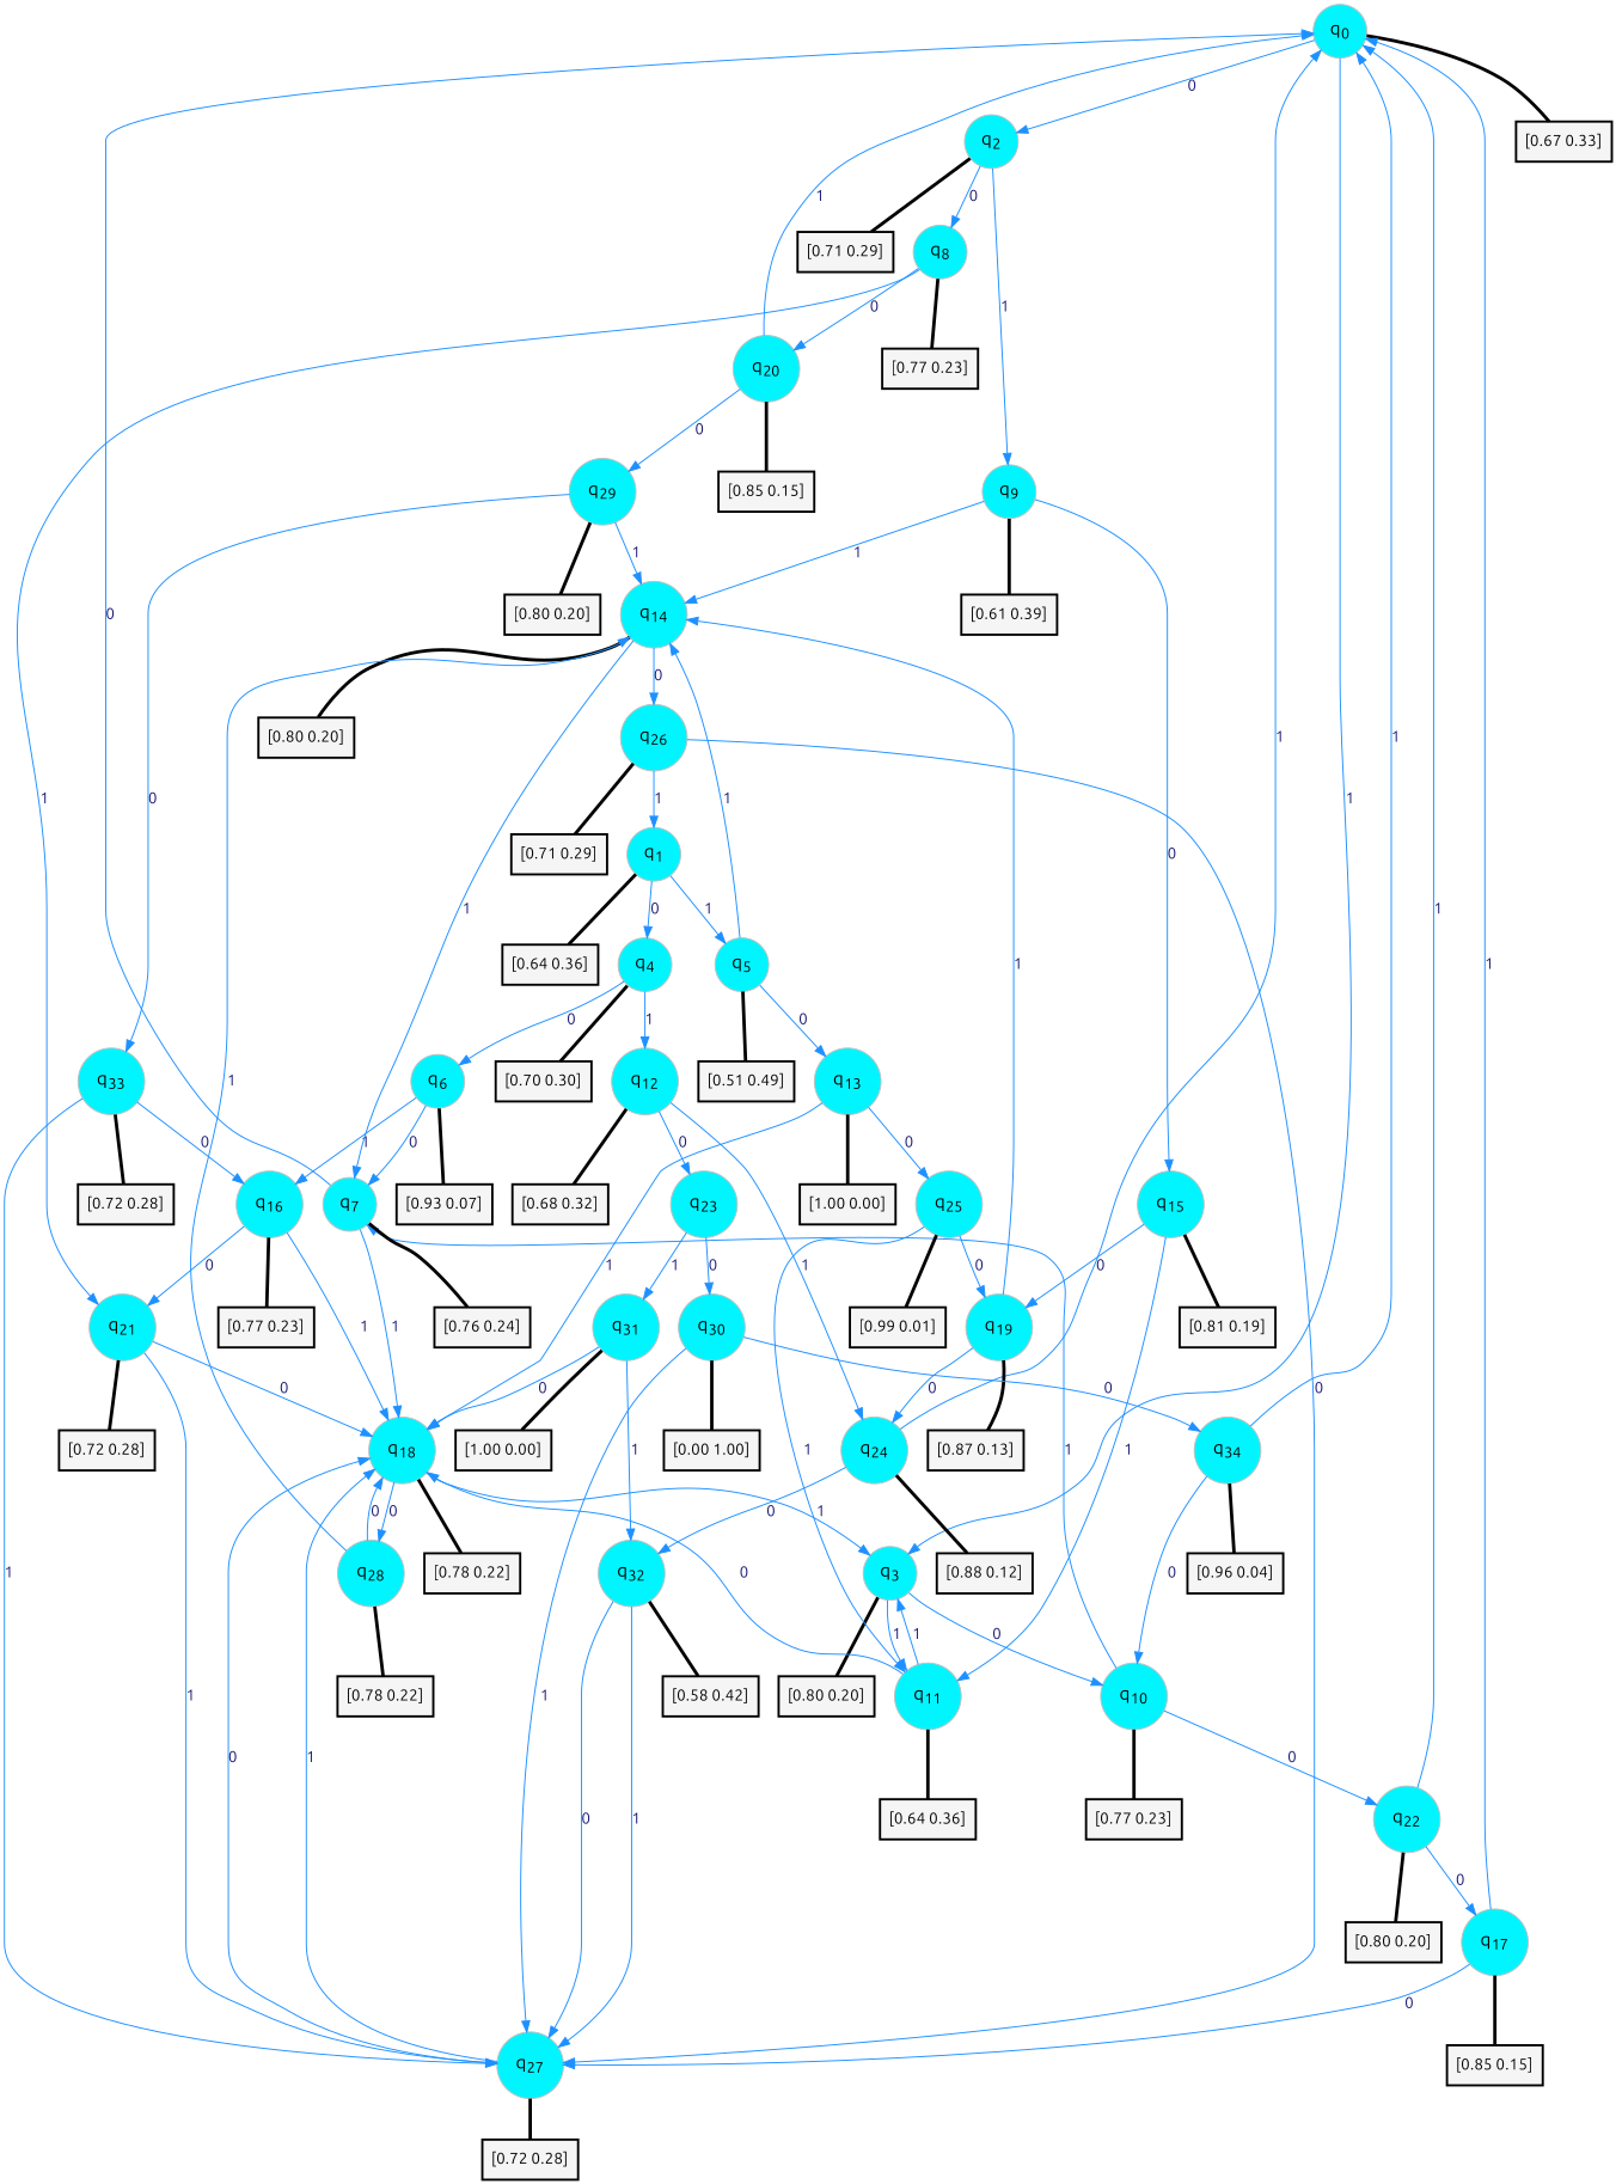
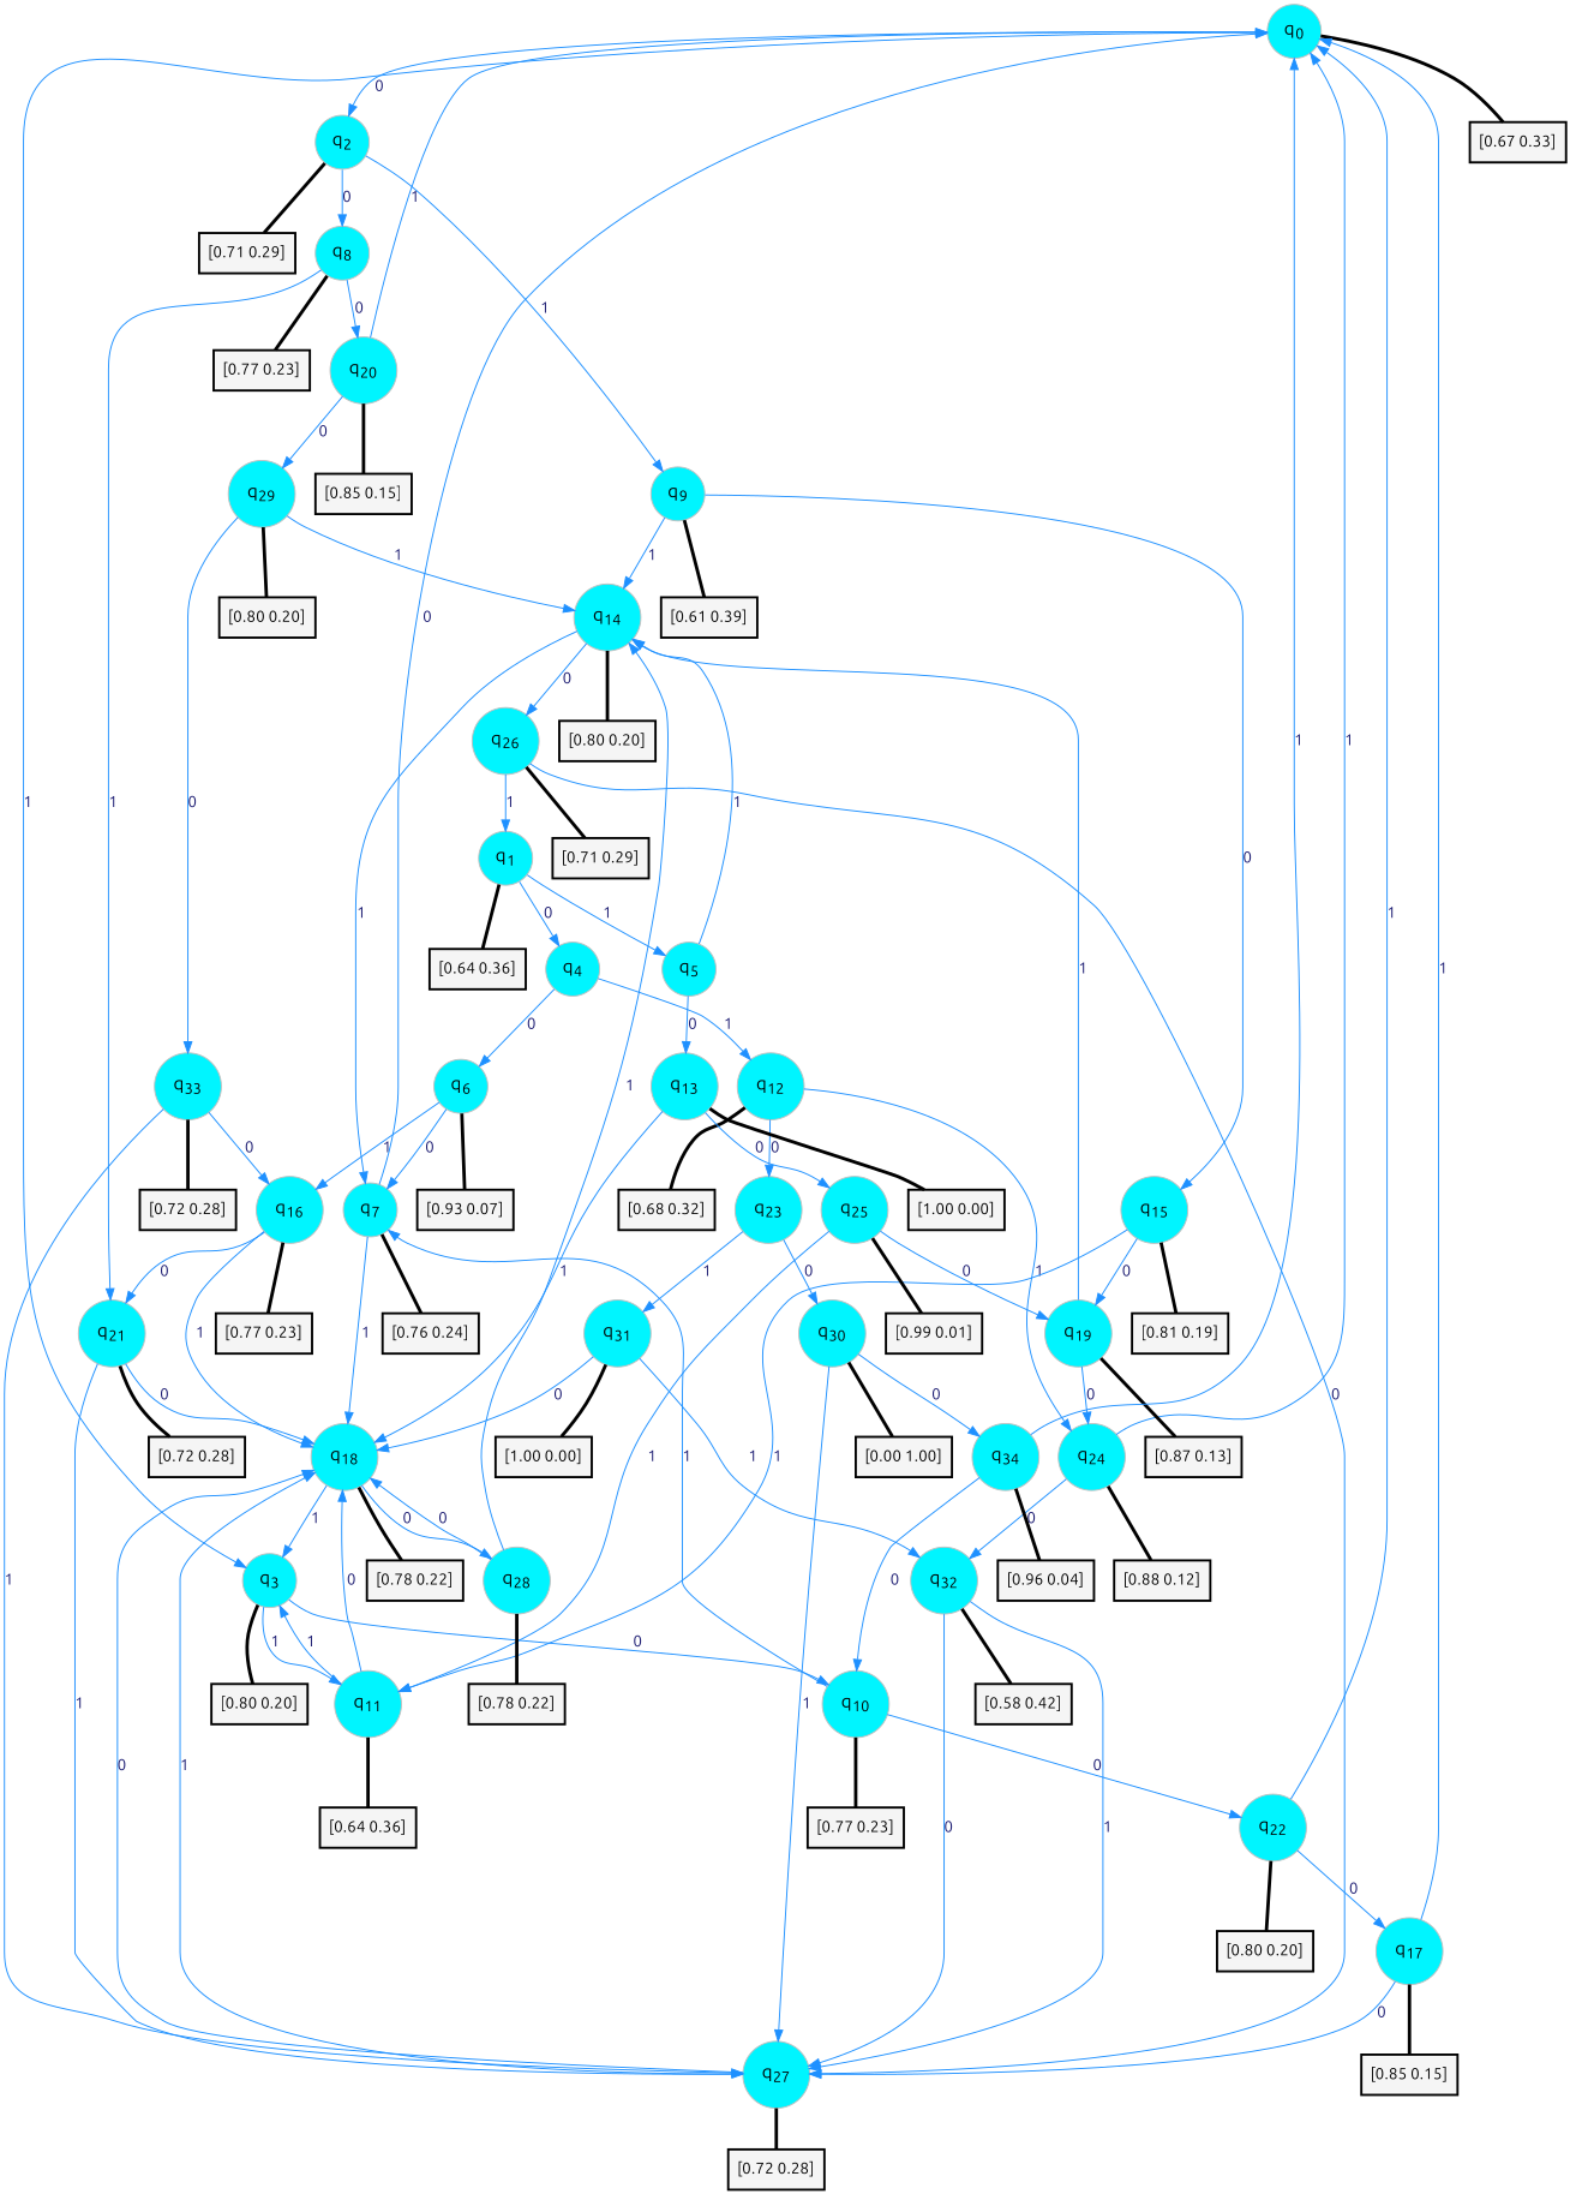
  digraph {
    fontname=Ubuntu
    rankdir=TD
    node [color=gray fillcolor=turquoise1 fontcolor=black fontname=Ubuntu fontsize=16 fontweight=bold shape=circle style=filled]
    edge [arrowsize=1 color=dodgerblue1 fontcolor=midnightblue fontname=Ubuntu fontweight=bold penwidth=1 style=solid weight=20]
    n1 [label=<q<SUB>0</SUB>>]
    n2 [label=<q<SUB>2</SUB>>]
    n3 [label=<q<SUB>3</SUB>>]
    n4 [color=black fillcolor=whitesmoke fontsize=14 label="[0.67 0.33]" penwidth=2 shape=box]
    n5 [label=<q<SUB>8</SUB>>]
    n6 [label=<q<SUB>9</SUB>>]
    n7 [color=black fillcolor=whitesmoke fontsize=14 label="[0.71 0.29]" penwidth=2 shape=box]
    n8 [label=<q<SUB>10</SUB>>]
    n9 [label=<q<SUB>11</SUB>>]
    n10 [color=black fillcolor=whitesmoke fontsize=14 label="[0.80 0.20]" penwidth=2 shape=box]
    n11 [label=<q<SUB>1</SUB>>]
    n12 [label=<q<SUB>4</SUB>>]
    n13 [label=<q<SUB>5</SUB>>]
    n14 [color=black fillcolor=whitesmoke fontsize=14 label="[0.64 0.36]" penwidth=2 shape=box]
    n15 [label=<q<SUB>6</SUB>>]
    n16 [label=<q<SUB>12</SUB>>]
-   n17 [color=black fillcolor=whitesmoke fontsize=14 label="[0.70 0.30]" penwidth=2 shape=box]
    n18 [label=<q<SUB>13</SUB>>]
    n19 [label=<q<SUB>14</SUB>>]
-   n20 [color=black fillcolor=whitesmoke fontsize=14 label="[0.51 0.49]" penwidth=2 shape=box]
    n21 [label=<q<SUB>20</SUB>>]
    n22 [label=<q<SUB>21</SUB>>]
    n23 [color=black fillcolor=whitesmoke fontsize=14 label="[0.77 0.23]" penwidth=2 shape=box]
    n24 [label=<q<SUB>15</SUB>>]
    n25 [color=black fillcolor=whitesmoke fontsize=14 label="[0.61 0.39]" penwidth=2 shape=box]
    n26 [label=<q<SUB>7</SUB>>]
    n27 [label=<q<SUB>22</SUB>>]
    n28 [color=black fillcolor=whitesmoke fontsize=14 label="[0.77 0.23]" penwidth=2 shape=box]
    n29 [label=<q<SUB>18</SUB>>]
    n30 [color=black fillcolor=whitesmoke fontsize=14 label="[0.64 0.36]" penwidth=2 shape=box]
    n31 [label=<q<SUB>16</SUB>>]
    n32 [color=black fillcolor=whitesmoke fontsize=14 label="[0.93 0.07]" penwidth=2 shape=box]
    n33 [label=<q<SUB>23</SUB>>]
    n34 [label=<q<SUB>24</SUB>>]
    n35 [color=black fillcolor=whitesmoke fontsize=14 label="[0.68 0.32]" penwidth=2 shape=box]
    n36 [label=<q<SUB>25</SUB>>]
    n37 [color=black fillcolor=whitesmoke fontsize=14 label="[1.00 0.00]" penwidth=2 shape=box]
    n38 [label=<q<SUB>26</SUB>>]
    n39 [color=black fillcolor=whitesmoke fontsize=14 label="[0.80 0.20]" penwidth=2 shape=box]
    n40 [color=black fillcolor=whitesmoke fontsize=14 label="[0.76 0.24]" penwidth=2 shape=box]
    n41 [color=black fillcolor=whitesmoke fontsize=14 label="[0.77 0.23]" penwidth=2 shape=box]
    n42 [label=<q<SUB>28</SUB>>]
    n43 [color=black fillcolor=whitesmoke fontsize=14 label="[0.78 0.22]" penwidth=2 shape=box]
    n44 [label=<q<SUB>29</SUB>>]
    n45 [color=black fillcolor=whitesmoke fontsize=14 label="[0.85 0.15]" penwidth=2 shape=box]
    n46 [label=<q<SUB>27</SUB>>]
    n47 [color=black fillcolor=whitesmoke fontsize=14 label="[0.72 0.28]" penwidth=2 shape=box]
    n48 [label=<q<SUB>19</SUB>>]
    n49 [color=black fillcolor=whitesmoke fontsize=14 label="[0.81 0.19]" penwidth=2 shape=box]
    n50 [label=<q<SUB>17</SUB>>]
    n51 [color=black fillcolor=whitesmoke fontsize=14 label="[0.80 0.20]" penwidth=2 shape=box]
    n52 [label=<q<SUB>30</SUB>>]
    n53 [label=<q<SUB>31</SUB>>]
    n54 [label=<q<SUB>32</SUB>>]
    n55 [color=black fillcolor=whitesmoke fontsize=14 label="[0.88 0.12]" penwidth=2 shape=box]
    n56 [color=black fillcolor=whitesmoke fontsize=14 label="[0.99 0.01]" penwidth=2 shape=box]
    n57 [color=black fillcolor=whitesmoke fontsize=14 label="[0.71 0.29]" penwidth=2 shape=box]
    n58 [color=black fillcolor=whitesmoke fontsize=14 label="[0.87 0.13]" penwidth=2 shape=box]
    n59 [color=black fillcolor=whitesmoke fontsize=14 label="[0.85 0.15]" penwidth=2 shape=box]
    n60 [color=black fillcolor=whitesmoke fontsize=14 label="[0.72 0.28]" penwidth=2 shape=box]
    n61 [color=black fillcolor=whitesmoke fontsize=14 label="[0.78 0.22]" penwidth=2 shape=box]
    n62 [label=<q<SUB>33</SUB>>]
    n63 [color=black fillcolor=whitesmoke fontsize=14 label="[0.80 0.20]" penwidth=2 shape=box]
    n64 [label=<q<SUB>34</SUB>>]
    n65 [color=black fillcolor=whitesmoke fontsize=14 label="[0.00 1.00]" penwidth=2 shape=box]
    n66 [color=black fillcolor=whitesmoke fontsize=14 label="[1.00 0.00]" penwidth=2 shape=box]
    n67 [color=black fillcolor=whitesmoke fontsize=14 label="[0.58 0.42]" penwidth=2 shape=box]
    n68 [color=black fillcolor=whitesmoke fontsize=14 label="[0.72 0.28]" penwidth=2 shape=box]
    n69 [color=black fillcolor=whitesmoke fontsize=14 label="[0.96 0.04]" penwidth=2 shape=box]
    n1 -> n2 [label=0]
    n1 -> n3 [label=1]
    n1 -> n4 [arrowhead=none color=black penwidth=3]
    n2 -> n5 [label=0]
    n2 -> n6 [label=1]
    n2 -> n7 [arrowhead=none color=black penwidth=3]
    n3 -> n8 [label=0]
    n3 -> n9 [label=1]
    n3 -> n10 [arrowhead=none color=black penwidth=3]
    n5 -> n21 [label=0]
    n5 -> n22 [label=1]
    n5 -> n23 [arrowhead=none color=black penwidth=3]
    n6 -> n19 [label=1]
    n6 -> n24 [label=0]
    n6 -> n25 [arrowhead=none color=black penwidth=3]
    n8 -> n26 [label=1]
    n8 -> n27 [label=0]
    n8 -> n28 [arrowhead=none color=black penwidth=3]
    n9 -> n3 [label=1]
    n9 -> n29 [label=0]
    n9 -> n30 [arrowhead=none color=black penwidth=3]
    n11 -> n12 [label=0]
    n11 -> n13 [label=1]
    n11 -> n14 [arrowhead=none color=black penwidth=3]
    n12 -> n15 [label=0]
    n12 -> n16 [label=1]
-   n12 -> n17 [arrowhead=none color=black penwidth=3]
    n13 -> n18 [label=0]
    n13 -> n19 [label=1]
-   n13 -> n20 [arrowhead=none color=black penwidth=3]
    n15 -> n26 [label=0]
    n15 -> n31 [label=1]
    n15 -> n32 [arrowhead=none color=black penwidth=3]
    n16 -> n33 [label=0]
    n16 -> n34 [label=1]
    n16 -> n35 [arrowhead=none color=black penwidth=3]
    n18 -> n29 [label=1]
    n18 -> n36 [label=0]
    n18 -> n37 [arrowhead=none color=black penwidth=3]
    n19 -> n26 [label=1]
    n19 -> n38 [label=0]
    n19 -> n39 [arrowhead=none color=black penwidth=3]
    n21 -> n1 [label=1]
    n21 -> n44 [label=0]
    n21 -> n45 [arrowhead=none color=black penwidth=3]
    n22 -> n29 [label=0]
    n22 -> n46 [label=1]
    n22 -> n47 [arrowhead=none color=black penwidth=3]
    n24 -> n9 [label=1]
    n24 -> n48 [label=0]
    n24 -> n49 [arrowhead=none color=black penwidth=3]
    n26 -> n1 [label=0]
    n26 -> n29 [label=1]
    n26 -> n40 [arrowhead=none color=black penwidth=3]
    n27 -> n1 [label=1]
    n27 -> n50 [label=0]
    n27 -> n51 [arrowhead=none color=black penwidth=3]
    n29 -> n3 [label=1]
    n29 -> n42 [label=0]
    n29 -> n43 [arrowhead=none color=black penwidth=3]
    n31 -> n22 [label=0]
    n31 -> n29 [label=1]
    n31 -> n41 [arrowhead=none color=black penwidth=3]
    n33 -> n52 [label=0]
    n33 -> n53 [label=1]
    n34 -> n1 [label=1]
    n34 -> n54 [label=0]
    n34 -> n55 [arrowhead=none color=black penwidth=3]
    n36 -> n9 [label=1]
    n36 -> n48 [label=0]
    n36 -> n56 [arrowhead=none color=black penwidth=3]
    n38 -> n11 [label=1]
    n38 -> n46 [label=0]
    n38 -> n57 [arrowhead=none color=black penwidth=3]
    n42 -> n19 [label=1]
    n42 -> n29 [label=0]
    n42 -> n61 [arrowhead=none color=black penwidth=3]
    n44 -> n19 [label=1]
    n44 -> n62 [label=0]
    n44 -> n63 [arrowhead=none color=black penwidth=3]
    n46 -> n29 [label=0]
    n46 -> n29 [label=1]
    n46 -> n60 [arrowhead=none color=black penwidth=3]
    n48 -> n19 [label=1]
    n48 -> n34 [label=0]
    n48 -> n58 [arrowhead=none color=black penwidth=3]
    n50 -> n1 [label=1]
    n50 -> n46 [label=0]
    n50 -> n59 [arrowhead=none color=black penwidth=3]
    n52 -> n46 [label=1]
    n52 -> n64 [label=0]
    n52 -> n65 [arrowhead=none color=black penwidth=3]
    n53 -> n29 [label=0]
    n53 -> n54 [label=1]
    n53 -> n66 [arrowhead=none color=black penwidth=3]
    n54 -> n46 [label=0]
    n54 -> n46 [label=1]
    n54 -> n67 [arrowhead=none color=black penwidth=3]
    n62 -> n31 [label=0]
    n62 -> n46 [label=1]
    n62 -> n68 [arrowhead=none color=black penwidth=3]
    n64 -> n1 [label=1]
    n64 -> n8 [label=0]
    n64 -> n69 [arrowhead=none color=black penwidth=3]
  }
